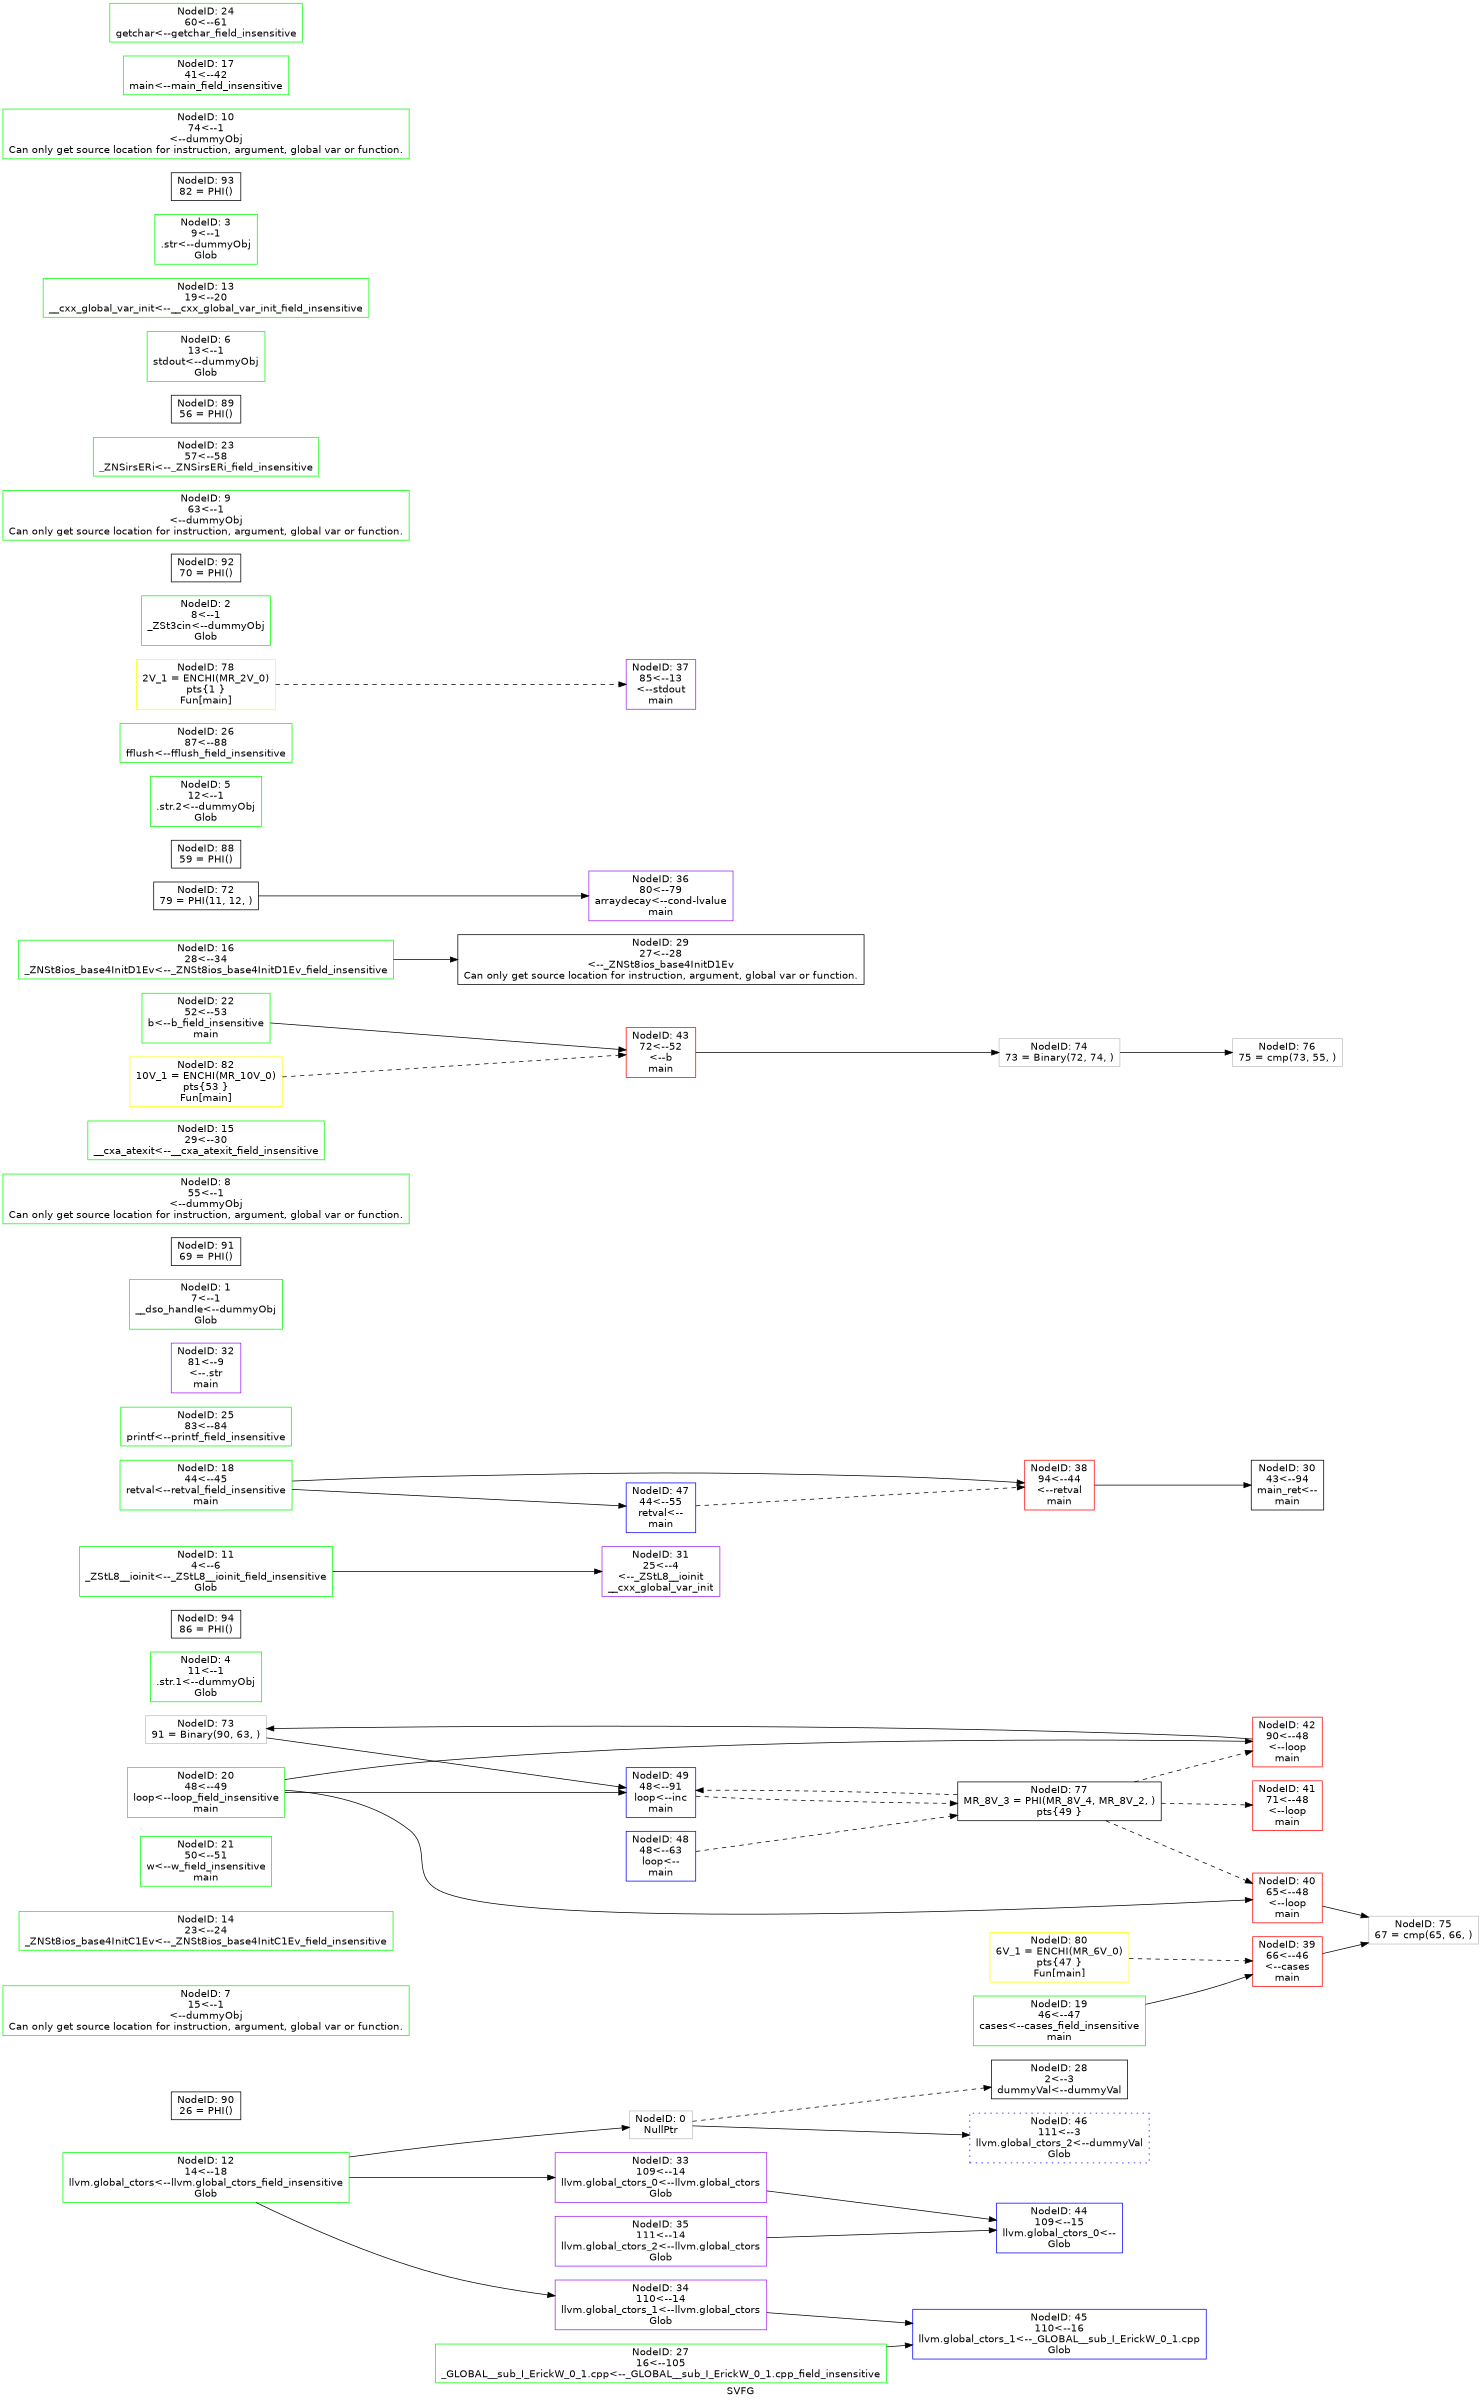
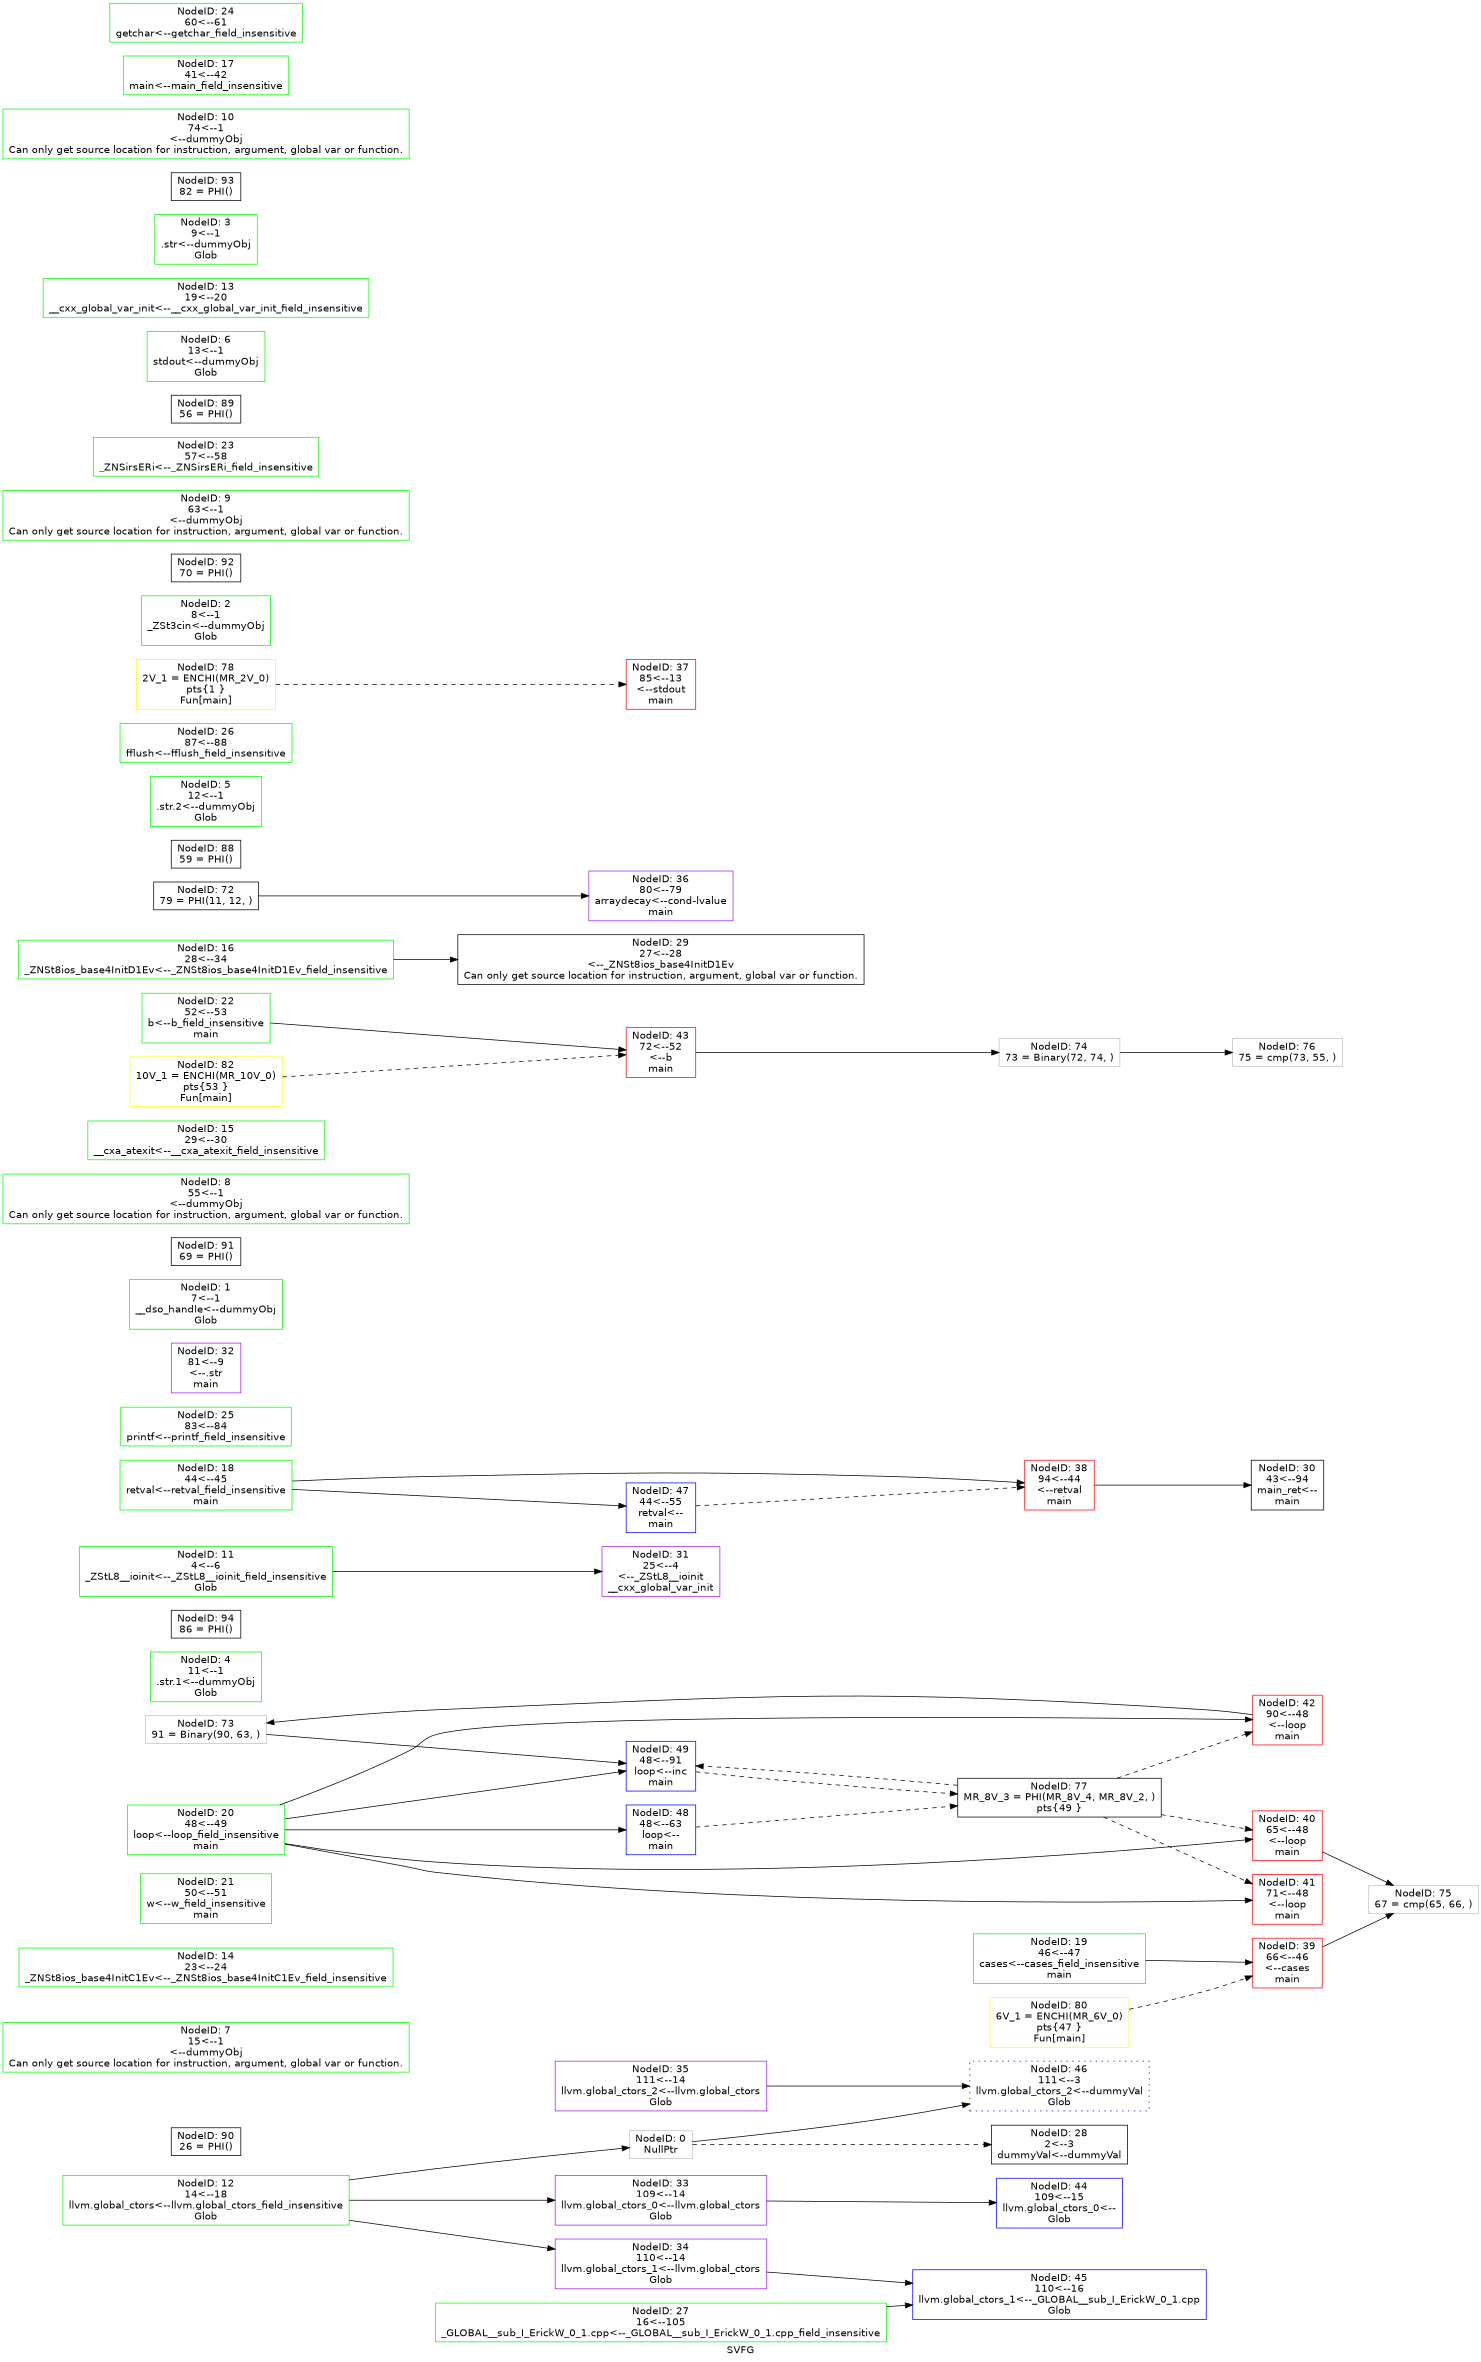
  digraph {
    fontname="DejaVu Sans"
    label=SVFG
    rankdir=LR
    node [color=green fontname="DejaVu Sans" shape=record]
    edge [fontname="DejaVu Sans" style=solid]
    n1 [color=grey label="{NodeID: 0\nNullPtr}"]
    n2 [color=black label="{NodeID: 28\n2\<--3\ndummyVal\<--dummyVal\n}"]
    n3 [color=blue label="{NodeID: 46\n111\<--3\nllvm.global_ctors_2\<--dummyVal\nGlob }" style=dotted]
    n4 [color=blue label="{NodeID: 45\n110\<--16\nllvm.global_ctors_1\<--_GLOBAL__sub_I_ErickW_0_1.cpp\nGlob }"]
    n5 [color=black label="{NodeID: 90\n26 = PHI()\n}"]
    n6 [label="{NodeID: 7\n15\<--1\n\<--dummyObj\nCan only get source location for instruction, argument, global var or function.}"]
    n7 [label="{NodeID: 14\n23\<--24\n_ZNSt8ios_base4InitC1Ev\<--_ZNSt8ios_base4InitC1Ev_field_insensitive\n}"]
    n8 [label="{NodeID: 21\n50\<--51\nw\<--w_field_insensitive\nmain\n}"]
    n9 [color=grey label="{NodeID: 73\n91 = Binary(90, 63, )\n}"]
    n10 [color=blue label="{NodeID: 49\n48\<--91\nloop\<--inc\nmain\n}"]
    n11 [color=black label="{NodeID: 77\nMR_8V_3 = PHI(MR_8V_4, MR_8V_2, )\npts\{49 \}\n}"]
    n12 [color=red label="{NodeID: 42\n90\<--48\n\<--loop\nmain\n}"]
    n13 [color=red label="{NodeID: 40\n65\<--48\n\<--loop\nmain\n}"]
    n14 [color=red label="{NodeID: 41\n71\<--48\n\<--loop\nmain\n}"]
    n15 [color=purple label="{NodeID: 35\n111\<--14\nllvm.global_ctors_2\<--llvm.global_ctors\nGlob }"]
    n16 [color=yellow label="{NodeID: 80\n6V_1 = ENCHI(MR_6V_0)\npts\{47 \}\nFun[main]}" style=double]
    n17 [color=red label="{NodeID: 39\n66\<--46\n\<--cases\nmain\n}"]
    n18 [color=grey label="{NodeID: 75\n67 = cmp(65, 66, )\n}"]
    n19 [label="{NodeID: 4\n11\<--1\n.str.1\<--dummyObj\nGlob }"]
    n20 [color=black label="{NodeID: 94\n86 = PHI()\n}"]
    n21 [label="{NodeID: 11\n4\<--6\n_ZStL8__ioinit\<--_ZStL8__ioinit_field_insensitive\nGlob }"]
    n22 [color=purple label="{NodeID: 31\n25\<--4\n\<--_ZStL8__ioinit\n__cxx_global_var_init\n}"]
    n23 [label="{NodeID: 18\n44\<--45\nretval\<--retval_field_insensitive\nmain\n}"]
    n24 [color=red label="{NodeID: 38\n94\<--44\n\<--retval\nmain\n}"]
    n25 [color=blue label="{NodeID: 47\n44\<--55\nretval\<--\nmain\n}"]
    n26 [color=black label="{NodeID: 30\n43\<--94\nmain_ret\<--\nmain\n}"]
    n27 [label="{NodeID: 25\n83\<--84\nprintf\<--printf_field_insensitive\n}"]
    n28 [color=purple label="{NodeID: 32\n81\<--9\n\<--.str\nmain\n}"]
    n29 [label="{NodeID: 1\n7\<--1\n__dso_handle\<--dummyObj\nGlob }"]
    n30 [color=black label="{NodeID: 91\n69 = PHI()\n}"]
    n31 [label="{NodeID: 8\n55\<--1\n\<--dummyObj\nCan only get source location for instruction, argument, global var or function.}"]
    n32 [label="{NodeID: 15\n29\<--30\n__cxa_atexit\<--__cxa_atexit_field_insensitive\n}"]
    n33 [label="{NodeID: 22\n52\<--53\nb\<--b_field_insensitive\nmain\n}"]
    n34 [color=red label="{NodeID: 43\n72\<--52\n\<--b\nmain\n}"]
    n35 [color=grey label="{NodeID: 74\n73 = Binary(72, 74, )\n}"]
    n36 [color=grey label="{NodeID: 76\n75 = cmp(73, 55, )\n}"]
    n37 [color=black label="{NodeID: 29\n27\<--28\n\<--_ZNSt8ios_base4InitD1Ev\nCan only get source location for instruction, argument, global var or function.}"]
    n38 [color=purple label="{NodeID: 36\n80\<--79\narraydecay\<--cond-lvalue\nmain\n}"]
    n39 [color=black label="{NodeID: 88\n59 = PHI()\n}"]
    n40 [label="{NodeID: 5\n12\<--1\n.str.2\<--dummyObj\nGlob }"]
    n41 [label="{NodeID: 12\n14\<--18\nllvm.global_ctors\<--llvm.global_ctors_field_insensitive\nGlob }"]
    n42 [color=purple label="{NodeID: 33\n109\<--14\nllvm.global_ctors_0\<--llvm.global_ctors\nGlob }"]
    n43 [color=purple label="{NodeID: 34\n110\<--14\nllvm.global_ctors_1\<--llvm.global_ctors\nGlob }"]
    n44 [color=blue label="{NodeID: 44\n109\<--15\nllvm.global_ctors_0\<--\nGlob }"]
    n45 [label="{NodeID: 19\n46\<--47\ncases\<--cases_field_insensitive\nmain\n}"]
    n46 [label="{NodeID: 26\n87\<--88\nfflush\<--fflush_field_insensitive\n}"]
    n47 [color=yellow label="{NodeID: 78\n2V_1 = ENCHI(MR_2V_0)\npts\{1 \}\nFun[main]}" style=double]
-   n48 [color=purple label="{NodeID: 37\n85\<--13\n\<--stdout\nmain\n}"]
+   n48 [color=red label="{NodeID: 37\n85\<--13\n\<--stdout\nmain\n}"]
    n49 [label="{NodeID: 2\n8\<--1\n_ZSt3cin\<--dummyObj\nGlob }"]
    n50 [color=black label="{NodeID: 92\n70 = PHI()\n}"]
    n51 [label="{NodeID: 9\n63\<--1\n\<--dummyObj\nCan only get source location for instruction, argument, global var or function.}"]
    n52 [label="{NodeID: 16\n28\<--34\n_ZNSt8ios_base4InitD1Ev\<--_ZNSt8ios_base4InitD1Ev_field_insensitive\n}"]
    n53 [label="{NodeID: 23\n57\<--58\n_ZNSirsERi\<--_ZNSirsERi_field_insensitive\n}"]
    n54 [color=yellow label="{NodeID: 82\n10V_1 = ENCHI(MR_10V_0)\npts\{53 \}\nFun[main]}" style=double]
    n55 [color=black label="{NodeID: 89\n56 = PHI()\n}"]
    n56 [label="{NodeID: 6\n13\<--1\nstdout\<--dummyObj\nGlob }"]
    n57 [label="{NodeID: 13\n19\<--20\n__cxx_global_var_init\<--__cxx_global_var_init_field_insensitive\n}"]
    n58 [label="{NodeID: 20\n48\<--49\nloop\<--loop_field_insensitive\nmain\n}"]
    n59 [color=blue label="{NodeID: 48\n48\<--63\nloop\<--\nmain\n}"]
    n60 [label="{NodeID: 27\n16\<--105\n_GLOBAL__sub_I_ErickW_0_1.cpp\<--_GLOBAL__sub_I_ErickW_0_1.cpp_field_insensitive\n}"]
    n61 [color=black label="{NodeID: 72\n79 = PHI(11, 12, )\n}"]
    n62 [label="{NodeID: 3\n9\<--1\n.str\<--dummyObj\nGlob }"]
    n63 [color=black label="{NodeID: 93\n82 = PHI()\n}"]
    n64 [label="{NodeID: 10\n74\<--1\n\<--dummyObj\nCan only get source location for instruction, argument, global var or function.}"]
    n65 [label="{NodeID: 17\n41\<--42\nmain\<--main_field_insensitive\n}"]
    n66 [label="{NodeID: 24\n60\<--61\ngetchar\<--getchar_field_insensitive\n}"]
    n1 -> n2 [style=dashed]
    n1 -> n3
    n9 -> n10
    n10 -> n11 [style=dashed]
    n11 -> n10 [style=dashed]
    n11 -> n12 [style=dashed]
    n11 -> n13 [style=dashed]
    n11 -> n14 [style=dashed]
    n12 -> n9
    n13 -> n18
-   n15 -> n44
+   n15 -> n3
    n16 -> n17 [style=dashed]
    n17 -> n18
    n21 -> n22
    n23 -> n24
    n23 -> n25
    n24 -> n26
    n25 -> n24 [style=dashed]
    n33 -> n34
    n34 -> n35
    n35 -> n36
    n41 -> n1
    n41 -> n42
    n41 -> n43
    n42 -> n44
    n43 -> n4
    n45 -> n17
    n47 -> n48 [style=dashed]
    n52 -> n37
    n54 -> n34 [style=dashed]
    n58 -> n10
    n58 -> n12
    n58 -> n13
+   n58 -> n14
+   n58 -> n59
    n59 -> n11 [style=dashed]
    n60 -> n4
    n61 -> n38
  }
